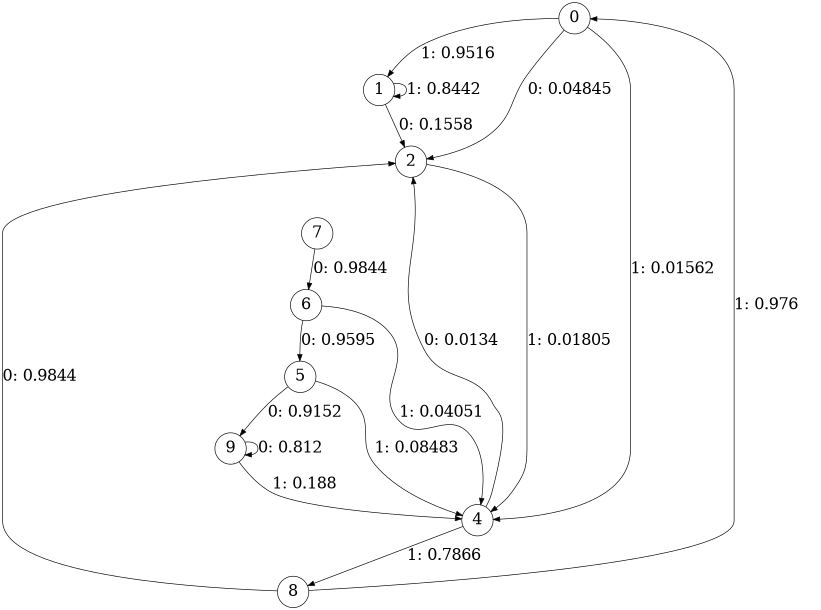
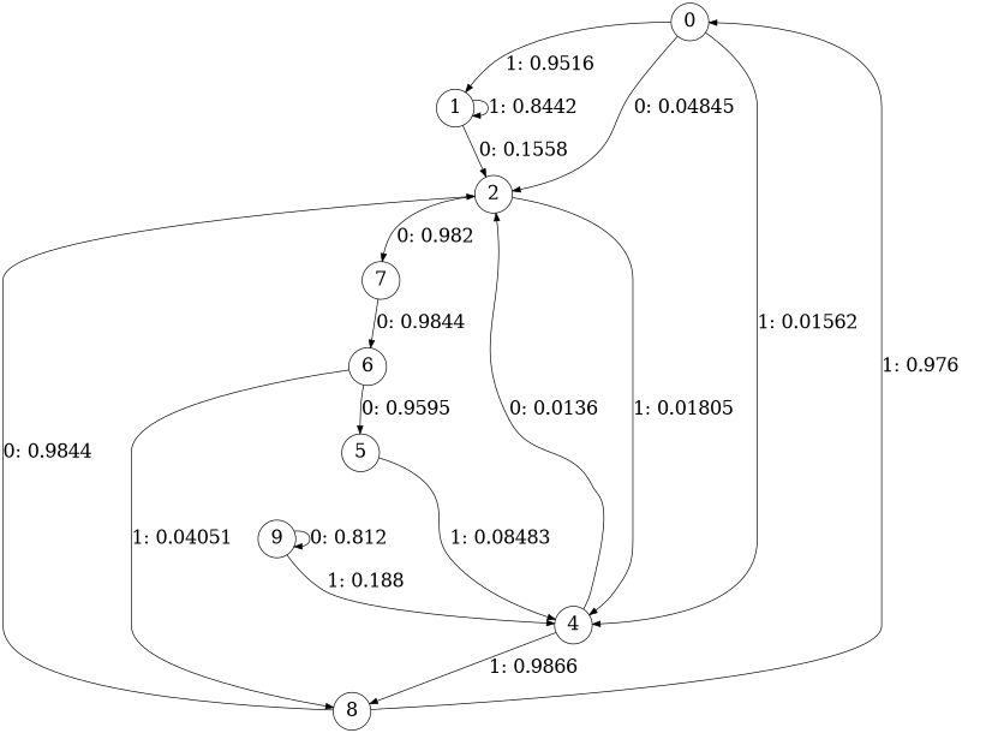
  digraph {
    node [fontsize=24 shape=circle]
    edge [fontsize=24]
    0
    2
    1
    4
    7
    6
    8
    5
    n9 [label=9]
    0 -> 2 [label="0: 0.04845  "]
    0 -> 1 [label="1: 0.9516   "]
    0 -> 4 [label="1: 0.01562  "]
    2 -> 4 [label="1: 0.01805  "]
+   2 -> 7 [label="0: 0.982    "]
    1 -> 2 [label="0: 0.1558   "]
    1 -> 1 [label="1: 0.8442   "]
-   4 -> 2 [label="0: 0.0134   "]
-   4 -> 8 [label="1: 0.7866   "]
+   4 -> 2 [label="0: 0.0136   "]
+   4 -> 8 [label="1: 0.9866   "]
    7 -> 6 [label="0: 0.9844   "]
-   6 -> 4 [label="1: 0.04051  "]
+   6 -> 8 [label="1: 0.04051  "]
    6 -> 5 [label="0: 0.9595   "]
    8 -> 0 [label="1: 0.976    "]
    8 -> 2 [label="0: 0.9844   "]
    5 -> 4 [label="1: 0.08483  "]
-   5 -> n9 [label="0: 0.9152   "]
    n9 -> 4 [label="1: 0.188    "]
    n9 -> n9 [label="0: 0.812    "]
  }
